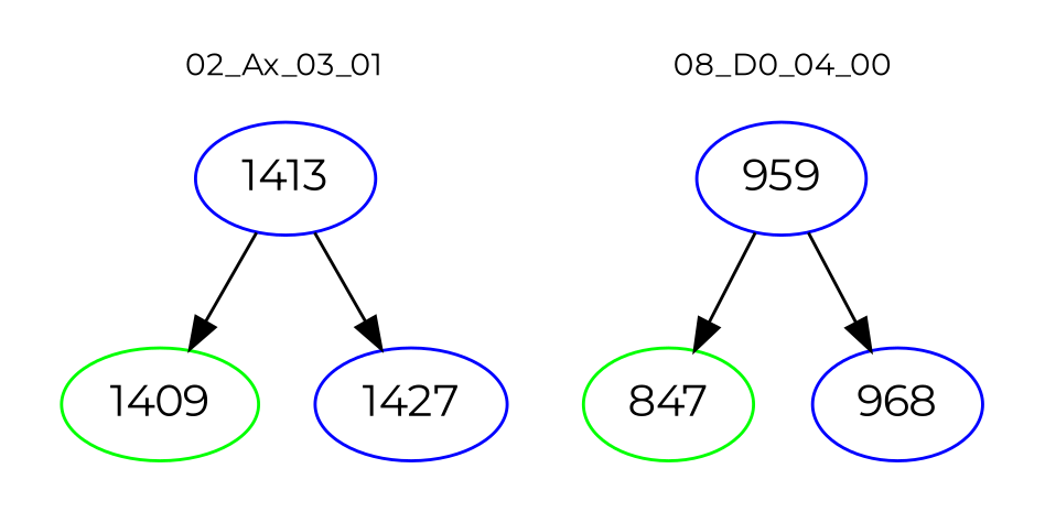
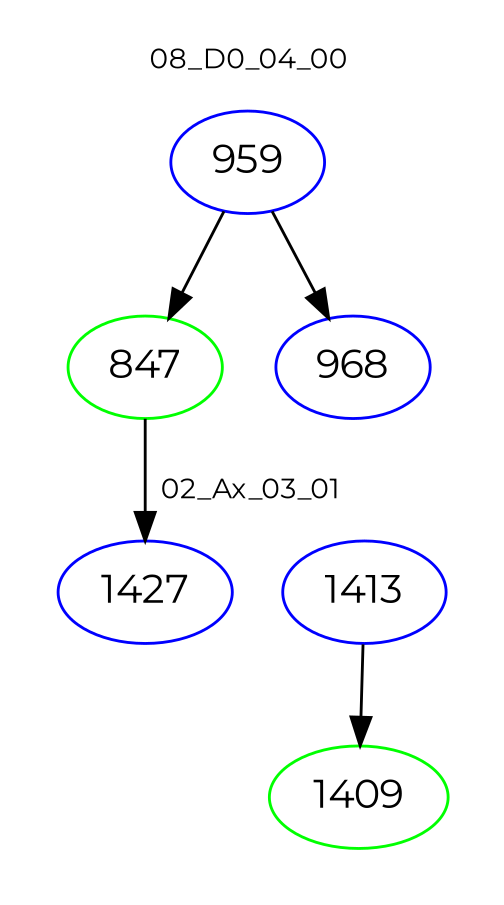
  digraph {
    fontname=Montserrat
    node [color=blue fontname=Montserrat]
    edge [color=black fontname=Montserrat]
    n1 [label=1413]
    n2 [color=green label=1409]
    n3 [label=1427]
    n4 [label=959]
    n5 [color=green label=847]
    n6 [label=968]
    subgraph cluster_1 {
      color=white
      fontsize=10
      label="02_Ax_03_01"
      n1
      n2
      n3
    }
    subgraph cluster_2 {
      color=white
      fontsize=10
      label="08_D0_04_00"
      n4
      n5
      n6
    }
    n1 -> n2
-   n1 -> n3
+   n5 -> n3
    n4 -> n5
    n4 -> n6
  }
